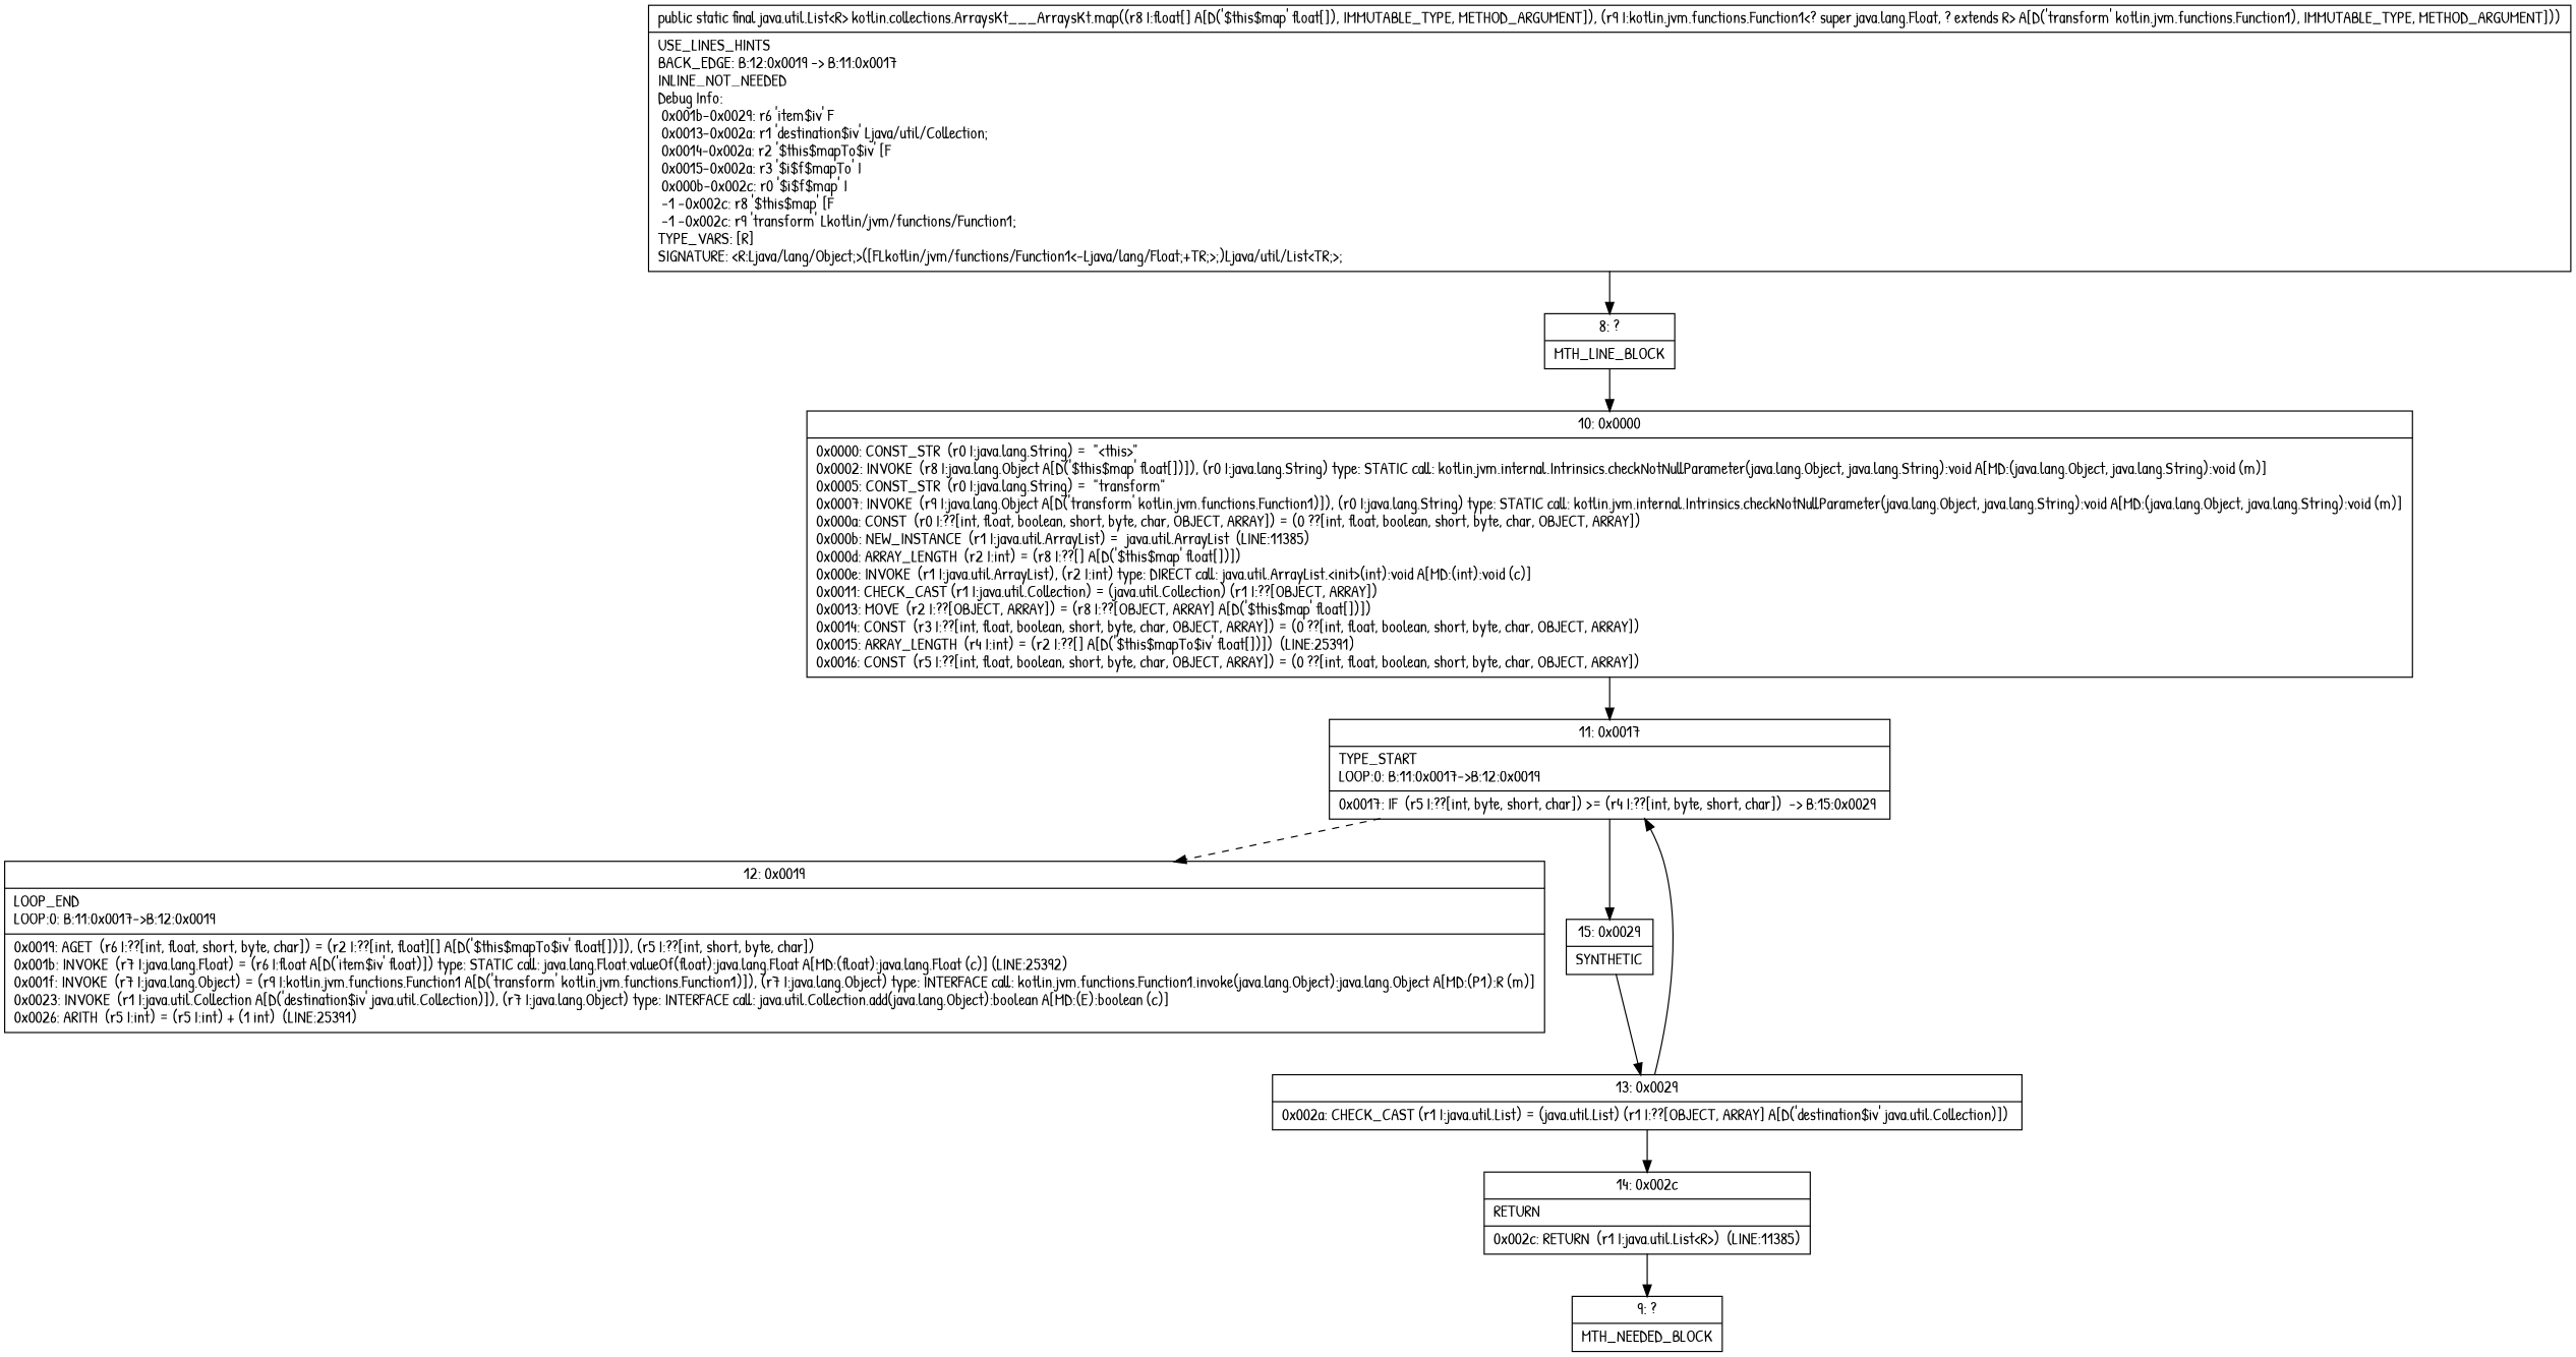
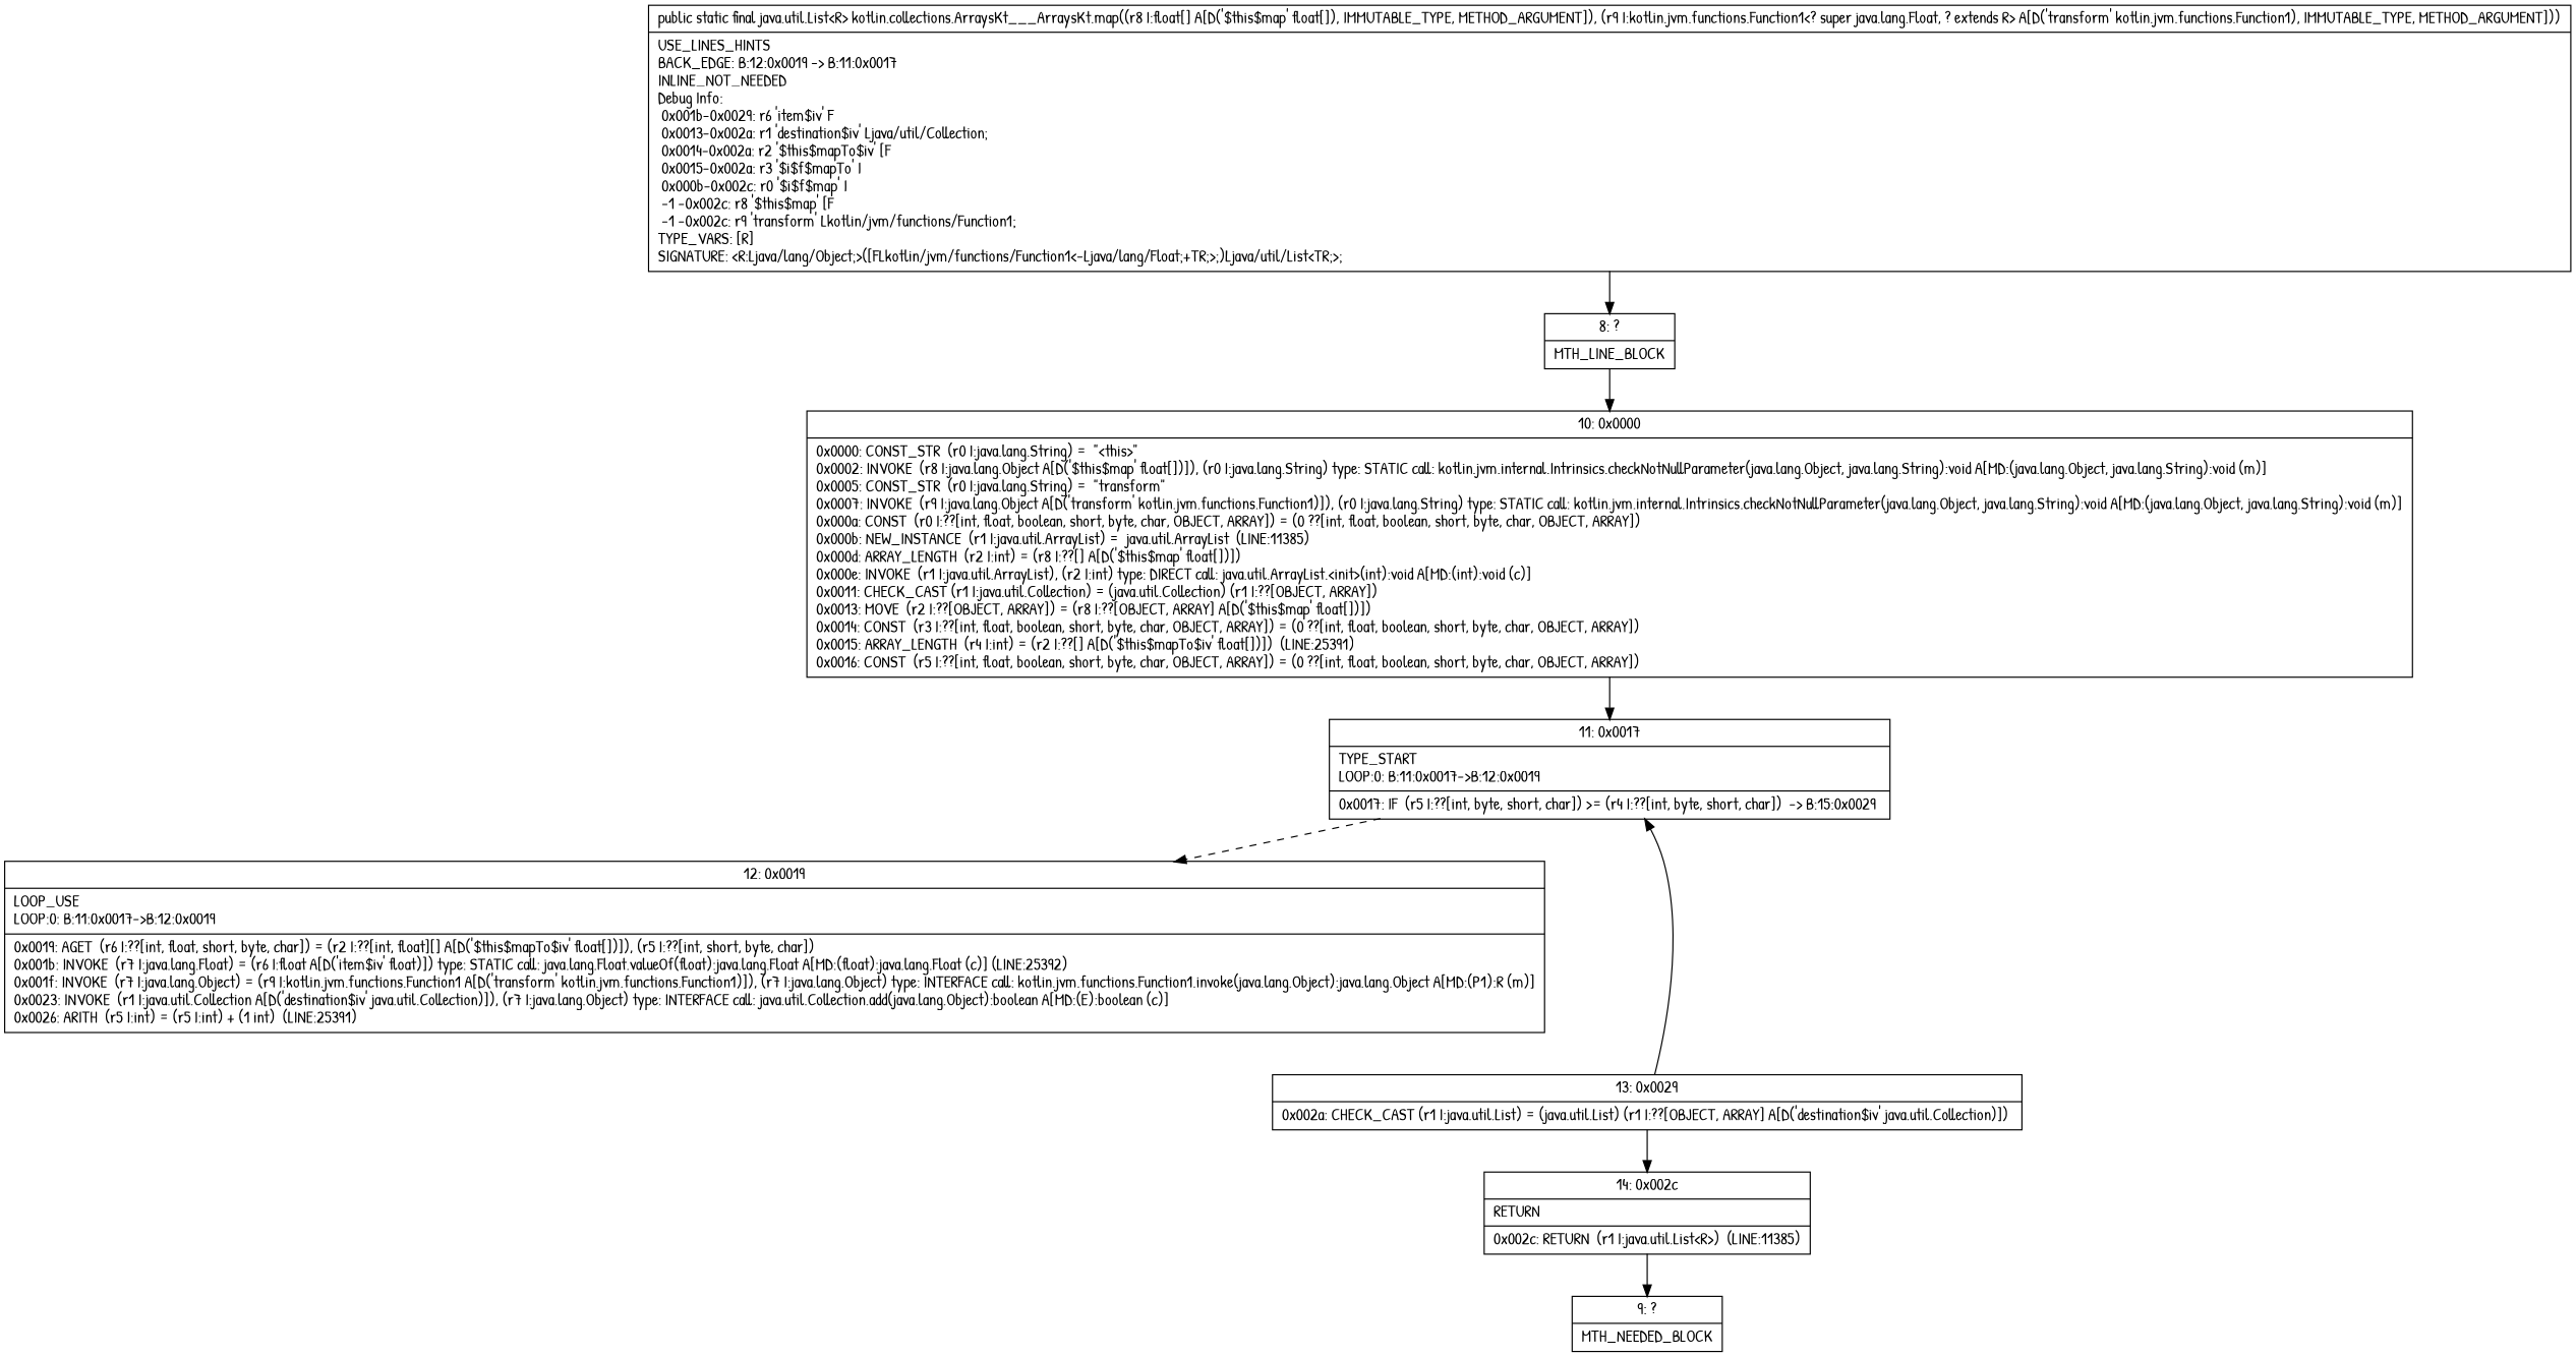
  digraph {
    fontname="Patrick Hand"
    node [fontname="Patrick Hand" shape=record]
    edge [fontname="Patrick Hand"]
    n1 [label="{8\:\ ?|MTH_LINE_BLOCK\l}"]
    n2 [label="{10\:\ 0x0000|0x0000: CONST_STR  (r0 I:java.lang.String) =  \"\<this\>\" \l0x0002: INVOKE  (r8 I:java.lang.Object A[D('$this$map' float[])]), (r0 I:java.lang.String) type: STATIC call: kotlin.jvm.internal.Intrinsics.checkNotNullParameter(java.lang.Object, java.lang.String):void A[MD:(java.lang.Object, java.lang.String):void (m)]\l0x0005: CONST_STR  (r0 I:java.lang.String) =  \"transform\" \l0x0007: INVOKE  (r9 I:java.lang.Object A[D('transform' kotlin.jvm.functions.Function1)]), (r0 I:java.lang.String) type: STATIC call: kotlin.jvm.internal.Intrinsics.checkNotNullParameter(java.lang.Object, java.lang.String):void A[MD:(java.lang.Object, java.lang.String):void (m)]\l0x000a: CONST  (r0 I:??[int, float, boolean, short, byte, char, OBJECT, ARRAY]) = (0 ??[int, float, boolean, short, byte, char, OBJECT, ARRAY]) \l0x000b: NEW_INSTANCE  (r1 I:java.util.ArrayList) =  java.util.ArrayList  (LINE:11385)\l0x000d: ARRAY_LENGTH  (r2 I:int) = (r8 I:??[] A[D('$this$map' float[])]) \l0x000e: INVOKE  (r1 I:java.util.ArrayList), (r2 I:int) type: DIRECT call: java.util.ArrayList.\<init\>(int):void A[MD:(int):void (c)]\l0x0011: CHECK_CAST (r1 I:java.util.Collection) = (java.util.Collection) (r1 I:??[OBJECT, ARRAY]) \l0x0013: MOVE  (r2 I:??[OBJECT, ARRAY]) = (r8 I:??[OBJECT, ARRAY] A[D('$this$map' float[])]) \l0x0014: CONST  (r3 I:??[int, float, boolean, short, byte, char, OBJECT, ARRAY]) = (0 ??[int, float, boolean, short, byte, char, OBJECT, ARRAY]) \l0x0015: ARRAY_LENGTH  (r4 I:int) = (r2 I:??[] A[D('$this$mapTo$iv' float[])])  (LINE:25391)\l0x0016: CONST  (r5 I:??[int, float, boolean, short, byte, char, OBJECT, ARRAY]) = (0 ??[int, float, boolean, short, byte, char, OBJECT, ARRAY]) \l}"]
    n3 [label="{11\:\ 0x0017|TYPE_START\lLOOP:0: B:11:0x0017\-\>B:12:0x0019\l|0x0017: IF  (r5 I:??[int, byte, short, char]) \>= (r4 I:??[int, byte, short, char])  \-\> B:15:0x0029 \l}"]
-   n4 [label="{12\:\ 0x0019|LOOP_END\lLOOP:0: B:11:0x0017\-\>B:12:0x0019\l|0x0019: AGET  (r6 I:??[int, float, short, byte, char]) = (r2 I:??[int, float][] A[D('$this$mapTo$iv' float[])]), (r5 I:??[int, short, byte, char]) \l0x001b: INVOKE  (r7 I:java.lang.Float) = (r6 I:float A[D('item$iv' float)]) type: STATIC call: java.lang.Float.valueOf(float):java.lang.Float A[MD:(float):java.lang.Float (c)] (LINE:25392)\l0x001f: INVOKE  (r7 I:java.lang.Object) = (r9 I:kotlin.jvm.functions.Function1 A[D('transform' kotlin.jvm.functions.Function1)]), (r7 I:java.lang.Object) type: INTERFACE call: kotlin.jvm.functions.Function1.invoke(java.lang.Object):java.lang.Object A[MD:(P1):R (m)]\l0x0023: INVOKE  (r1 I:java.util.Collection A[D('destination$iv' java.util.Collection)]), (r7 I:java.lang.Object) type: INTERFACE call: java.util.Collection.add(java.lang.Object):boolean A[MD:(E):boolean (c)]\l0x0026: ARITH  (r5 I:int) = (r5 I:int) + (1 int)  (LINE:25391)\l}"]
-   n5 [label="{15\:\ 0x0029|SYNTHETIC\l}"]
+   n4 [label="{12\:\ 0x0019|LOOP_USE\lLOOP:0: B:11:0x0017\-\>B:12:0x0019\l|0x0019: AGET  (r6 I:??[int, float, short, byte, char]) = (r2 I:??[int, float][] A[D('$this$mapTo$iv' float[])]), (r5 I:??[int, short, byte, char]) \l0x001b: INVOKE  (r7 I:java.lang.Float) = (r6 I:float A[D('item$iv' float)]) type: STATIC call: java.lang.Float.valueOf(float):java.lang.Float A[MD:(float):java.lang.Float (c)] (LINE:25392)\l0x001f: INVOKE  (r7 I:java.lang.Object) = (r9 I:kotlin.jvm.functions.Function1 A[D('transform' kotlin.jvm.functions.Function1)]), (r7 I:java.lang.Object) type: INTERFACE call: kotlin.jvm.functions.Function1.invoke(java.lang.Object):java.lang.Object A[MD:(P1):R (m)]\l0x0023: INVOKE  (r1 I:java.util.Collection A[D('destination$iv' java.util.Collection)]), (r7 I:java.lang.Object) type: INTERFACE call: java.util.Collection.add(java.lang.Object):boolean A[MD:(E):boolean (c)]\l0x0026: ARITH  (r5 I:int) = (r5 I:int) + (1 int)  (LINE:25391)\l}"]
    n6 [label="{13\:\ 0x0029|0x002a: CHECK_CAST (r1 I:java.util.List) = (java.util.List) (r1 I:??[OBJECT, ARRAY] A[D('destination$iv' java.util.Collection)]) \l}"]
    n7 [label="{14\:\ 0x002c|RETURN\l|0x002c: RETURN  (r1 I:java.util.List\<R\>)  (LINE:11385)\l}"]
    n8 [label="{9\:\ ?|MTH_NEEDED_BLOCK\l}"]
    n9 [label="{public static final java.util.List\<R\> kotlin.collections.ArraysKt___ArraysKt.map((r8 I:float[] A[D('$this$map' float[]), IMMUTABLE_TYPE, METHOD_ARGUMENT]), (r9 I:kotlin.jvm.functions.Function1\<? super java.lang.Float, ? extends R\> A[D('transform' kotlin.jvm.functions.Function1), IMMUTABLE_TYPE, METHOD_ARGUMENT]))  | USE_LINES_HINTS\lBACK_EDGE: B:12:0x0019 \-\> B:11:0x0017\lINLINE_NOT_NEEDED\lDebug Info:\l  0x001b\-0x0029: r6 'item$iv' F\l  0x0013\-0x002a: r1 'destination$iv' Ljava\/util\/Collection;\l  0x0014\-0x002a: r2 '$this$mapTo$iv' [F\l  0x0015\-0x002a: r3 '$i$f$mapTo' I\l  0x000b\-0x002c: r0 '$i$f$map' I\l  \-1 \-0x002c: r8 '$this$map' [F\l  \-1 \-0x002c: r9 'transform' Lkotlin\/jvm\/functions\/Function1;\lTYPE_VARS: [R]\lSIGNATURE: \<R:Ljava\/lang\/Object;\>([FLkotlin\/jvm\/functions\/Function1\<\-Ljava\/lang\/Float;+TR;\>;)Ljava\/util\/List\<TR;\>;\l}"]
    n1 -> n2
    n2 -> n3
    n3 -> n4 [style=dashed]
-   n3 -> n5
-   n5 -> n6
    n6 -> n3
    n6 -> n7
    n7 -> n8
    n9 -> n1
  }
